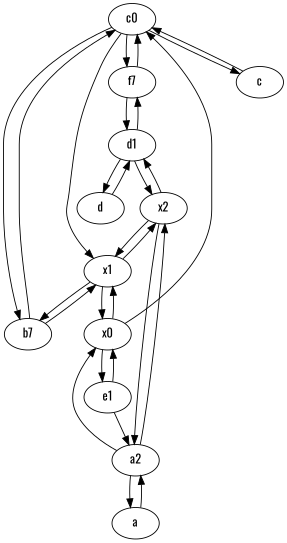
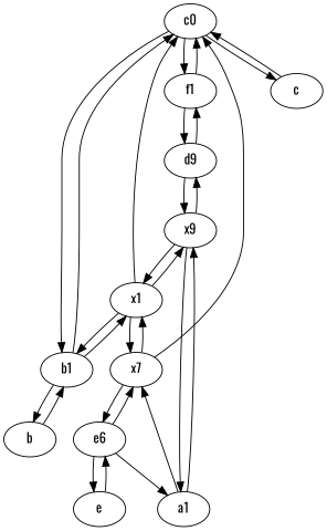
  digraph {
    fontname=Oswald
    node [fontname=Oswald]
    edge [fontname=Oswald]
    n1 [label=c0]
-   f1 [label=f7]
+   f1
    c
    x1
-   b1 [label=b7]
-   d1
-   x0
-   x2
-   d
-   e1
-   a1 [label=a2]
-   a
+   b1
+   d1 [label=d9]
+   x0 [label=x7]
+   x2 [label=x9]
+   b
+   e
+   e1 [label=e6]
+   a1
    n1 -> f1
    n1 -> c
-   n1 -> x1
+   x1 -> n1
    n1 -> b1
    f1 -> n1
    f1 -> d1
    c -> n1
    x1 -> b1
    x1 -> x0
    x1 -> x2
    b1 -> n1
    b1 -> x1
+   b1 -> b
    d1 -> f1
    d1 -> x2
-   d1 -> d
    x0 -> n1
    x0 -> x1
    x0 -> e1
    x2 -> x1
    x2 -> d1
    x2 -> a1
-   d -> d1
+   b -> b1
+   e -> e1
    e1 -> x0
+   e1 -> e
    e1 -> a1
    a1 -> x0
    a1 -> x2
-   a1 -> a
-   a -> a1
  }
